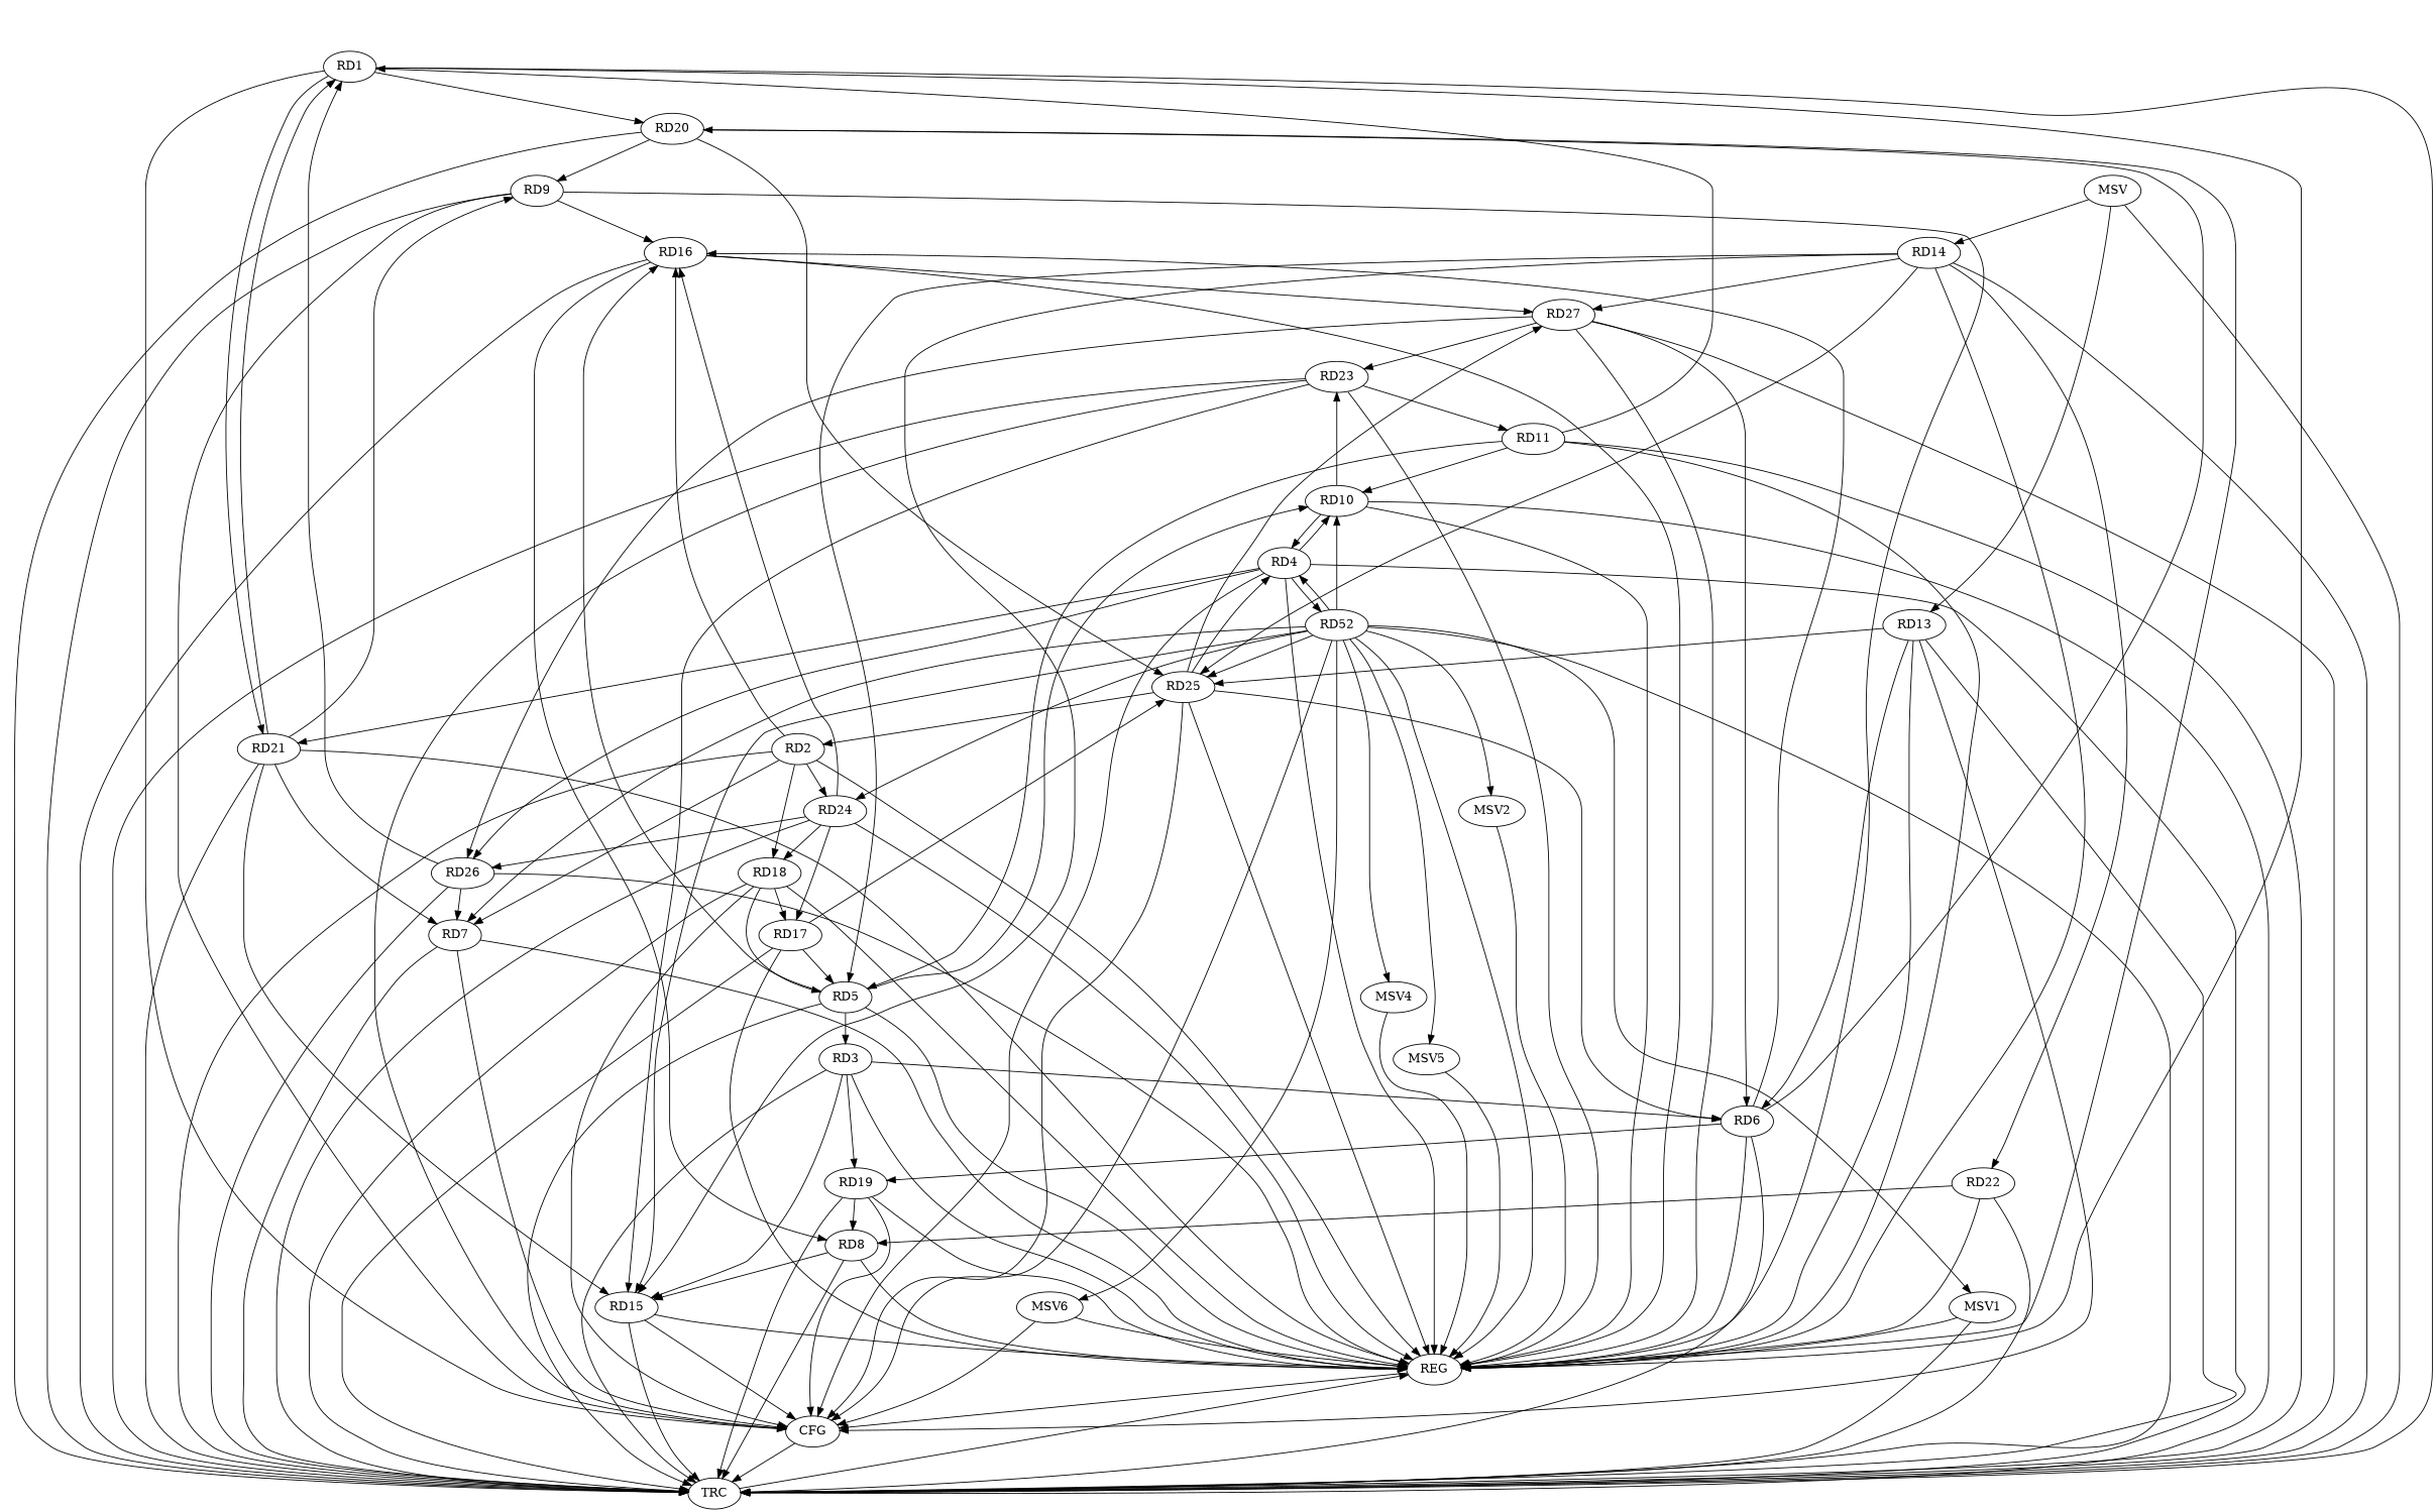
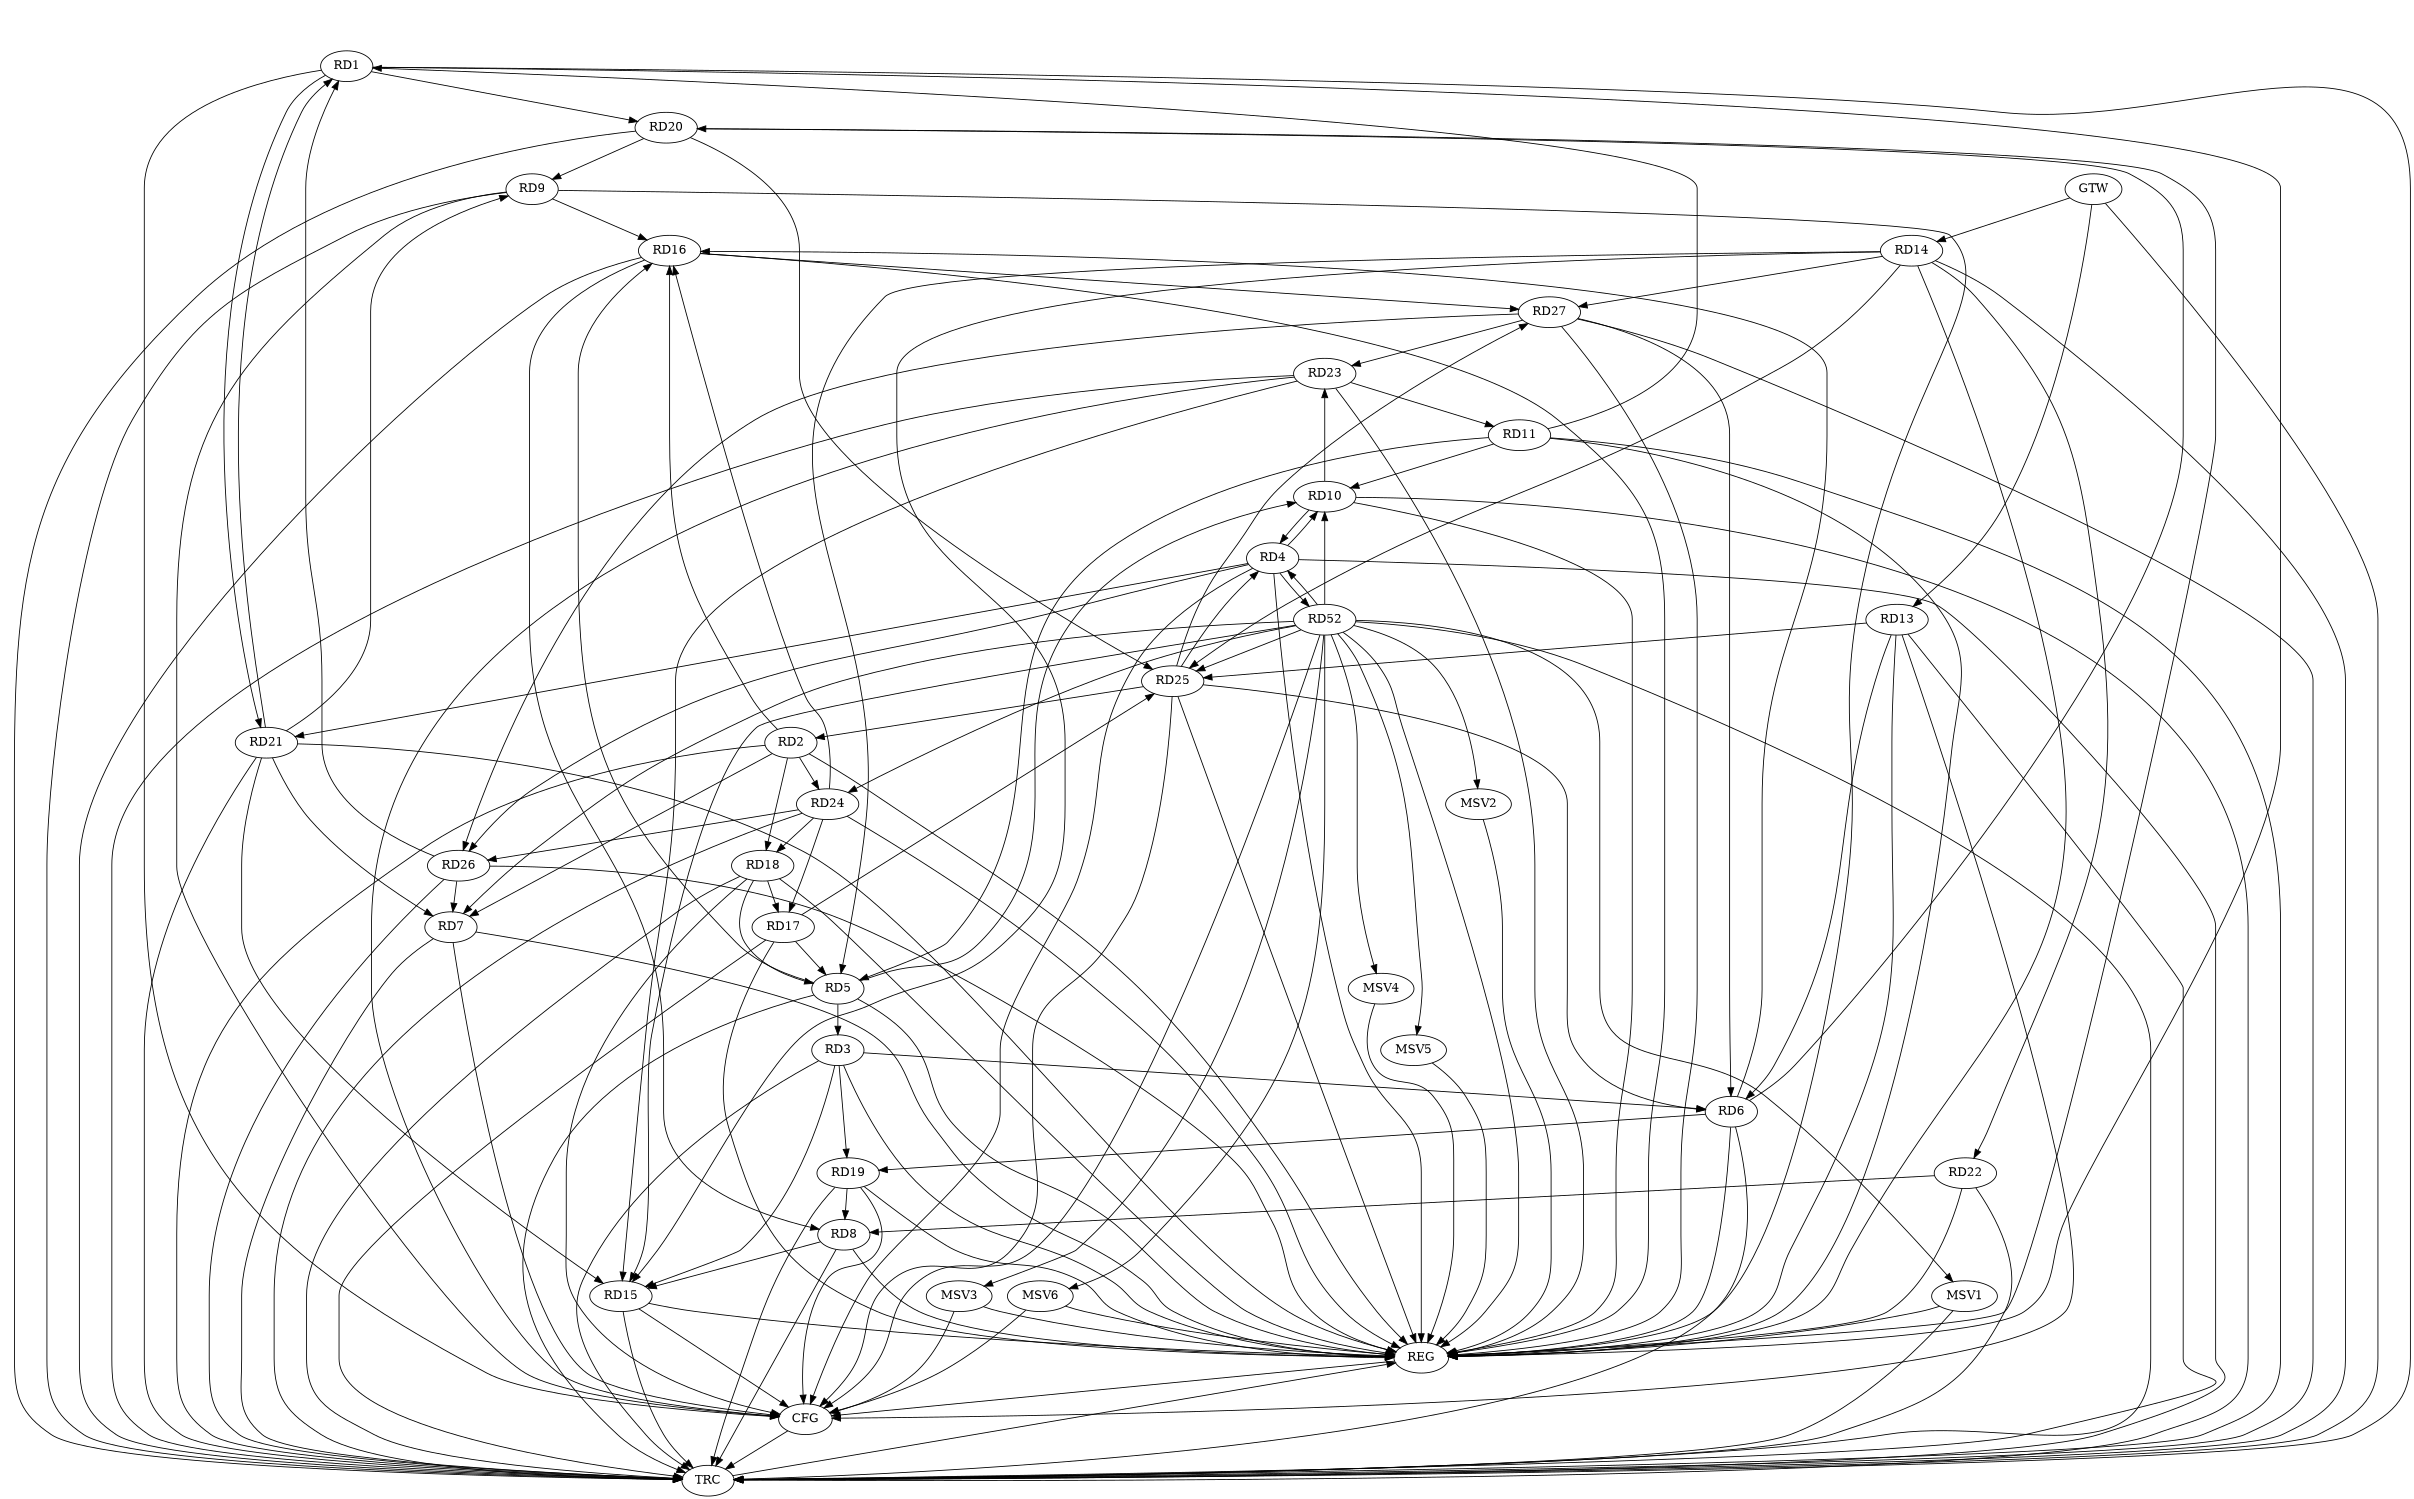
  strict digraph {
    n1 [label=RD1]
    n2 [label=RD20]
    n3 [label=RD21]
    n4 [label=REG]
    n5 [label=CFG]
    n6 [label=TRC]
    n7 [label=RD9]
    n8 [label=RD25]
    n9 [label=RD7]
    n10 [label=RD15]
    n11 [label=RD2]
    n12 [label=RD16]
    n13 [label=RD18]
    n14 [label=RD24]
    n15 [label=RD8]
    n16 [label=RD27]
    n17 [label=RD5]
    n18 [label=RD17]
    n19 [label=RD26]
    n20 [label=RD3]
    n21 [label=RD6]
    n22 [label=RD19]
    n23 [label=RD4]
    n24 [label=RD10]
    n25 [label=RD52]
    n26 [label=RD23]
    n27 [label=MSV1]
    n28 [label=MSV2]
+   n29 [label=MSV3]
    n30 [label=MSV4]
    n31 [label=MSV5]
    n32 [label=MSV6]
    n33 [label=RD11]
    n34 [label=RD13]
    n35 [label=RD14]
    n36 [label=RD22]
-   n37 [label=MSV]
+   n37 [label=GTW]
    n1 -> n2
    n1 -> n3
    n1 -> n4
    n1 -> n5
    n1 -> n6
    n2 -> n4
    n2 -> n6
    n2 -> n7
    n2 -> n8
    n3 -> n1
    n3 -> n4
    n3 -> n6
    n3 -> n7
    n3 -> n9
    n3 -> n10
    n4 -> n5
    n5 -> n6
    n6 -> n4
    n7 -> n4
    n7 -> n5
    n7 -> n6
    n7 -> n12
    n8 -> n4
    n8 -> n5
    n8 -> n11
    n8 -> n16
    n8 -> n21
    n8 -> n23
    n9 -> n4
    n9 -> n5
    n9 -> n6
    n10 -> n4
    n10 -> n5
    n10 -> n6
    n11 -> n4
    n11 -> n6
    n11 -> n9
    n11 -> n12
    n11 -> n13
    n11 -> n14
    n12 -> n4
    n12 -> n6
    n12 -> n15
    n12 -> n16
    n13 -> n4
    n13 -> n5
    n13 -> n6
    n13 -> n17
    n13 -> n18
    n14 -> n4
    n14 -> n6
    n14 -> n12
    n14 -> n13
    n14 -> n18
    n14 -> n19
    n15 -> n4
    n15 -> n6
    n15 -> n10
    n16 -> n4
    n16 -> n6
    n16 -> n19
    n16 -> n21
    n16 -> n26
    n17 -> n4
    n17 -> n6
    n17 -> n12
    n17 -> n20
    n17 -> n24
    n18 -> n4
    n18 -> n6
    n18 -> n8
    n18 -> n17
    n19 -> n1
    n19 -> n4
    n19 -> n6
    n19 -> n9
    n20 -> n4
    n20 -> n6
    n20 -> n10
    n20 -> n21
    n20 -> n22
    n21 -> n2
    n21 -> n4
    n21 -> n6
    n21 -> n12
    n21 -> n22
    n22 -> n4
    n22 -> n5
    n22 -> n6
    n22 -> n15
    n23 -> n3
    n23 -> n4
    n23 -> n5
    n23 -> n6
    n23 -> n19
    n23 -> n24
    n23 -> n25
    n24 -> n4
    n24 -> n6
    n24 -> n23
    n24 -> n26
    n25 -> n4
    n25 -> n5
    n25 -> n6
    n25 -> n8
    n25 -> n9
    n25 -> n10
    n25 -> n14
    n25 -> n23
    n25 -> n24
    n25 -> n27
    n25 -> n28
+   n25 -> n29
    n25 -> n30
    n25 -> n31
    n25 -> n32
    n26 -> n4
    n26 -> n5
    n26 -> n6
    n26 -> n10
    n26 -> n33
    n27 -> n4
    n27 -> n6
    n28 -> n4
+   n29 -> n4
+   n29 -> n5
    n30 -> n4
    n31 -> n4
    n32 -> n4
    n32 -> n5
    n33 -> n1
    n33 -> n4
    n33 -> n6
    n33 -> n17
    n33 -> n24
    n34 -> n4
    n34 -> n5
    n34 -> n6
    n34 -> n8
    n34 -> n21
    n35 -> n4
    n35 -> n6
    n35 -> n8
    n35 -> n10
    n35 -> n16
    n35 -> n17
    n35 -> n36
    n36 -> n4
    n36 -> n6
    n36 -> n15
    n37 -> n6
    n37 -> n34
    n37 -> n35
  }
